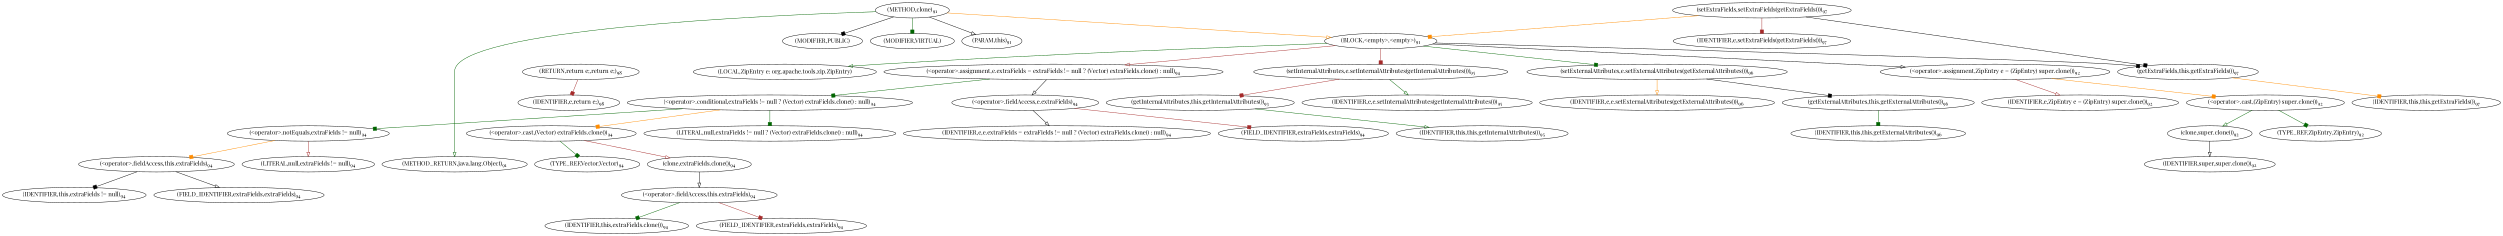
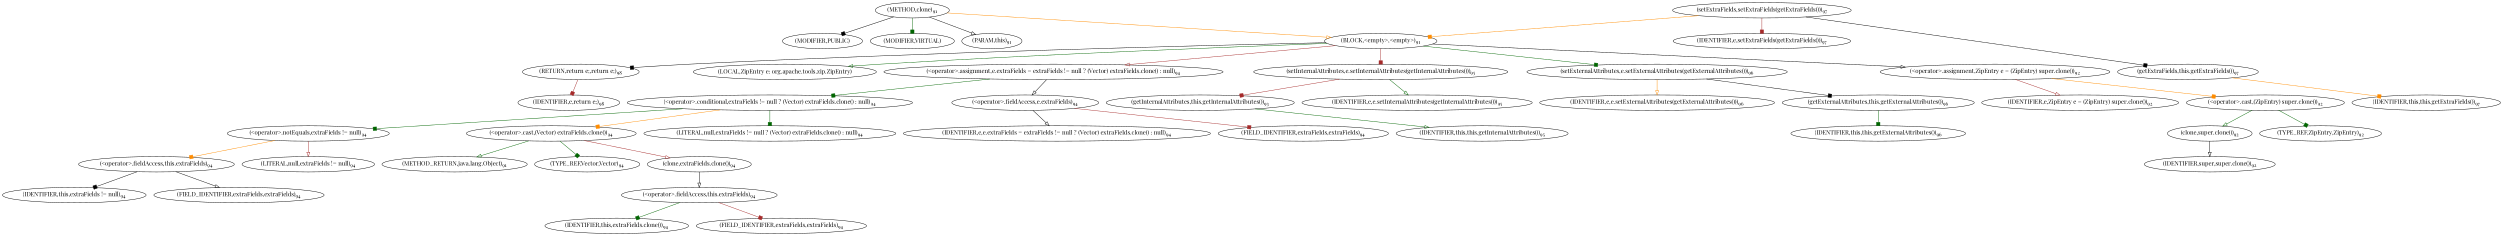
  digraph {
    fontname="Playfair Display"
    node [fontname="Playfair Display"]
    edge [arrowhead=box color=darkgreen fontname="Playfair Display"]
    n1 [label=<(METHOD,clone)<SUB>91</SUB>>]
    n2 [label=<(PARAM,this)<SUB>91</SUB>>]
    n3 [label=<(BLOCK,&lt;empty&gt;,&lt;empty&gt;)<SUB>91</SUB>>]
    n4 [label=<(MODIFIER,PUBLIC)>]
    n5 [label=<(MODIFIER,VIRTUAL)>]
    n6 [label=<(METHOD_RETURN,java.lang.Object)<SUB>91</SUB>>]
    n7 [label=<(LOCAL,ZipEntry e: org.apache.tools.zip.ZipEntry)>]
    n8 [label=<(&lt;operator&gt;.assignment,ZipEntry e = (ZipEntry) super.clone())<SUB>92</SUB>>]
    n9 [label=<(&lt;operator&gt;.assignment,e.extraFields = extraFields != null ? (Vector) extraFields.clone() : null)<SUB>94</SUB>>]
    n10 [label=<(setInternalAttributes,e.setInternalAttributes(getInternalAttributes()))<SUB>95</SUB>>]
    n11 [label=<(setExternalAttributes,e.setExternalAttributes(getExternalAttributes()))<SUB>96</SUB>>]
    n12 [label=<(RETURN,return e;,return e;)<SUB>98</SUB>>]
    n13 [label=<(IDENTIFIER,e,ZipEntry e = (ZipEntry) super.clone())<SUB>92</SUB>>]
    n14 [label=<(&lt;operator&gt;.cast,(ZipEntry) super.clone())<SUB>92</SUB>>]
    n15 [label=<(&lt;operator&gt;.fieldAccess,e.extraFields)<SUB>94</SUB>>]
    n16 [label=<(&lt;operator&gt;.conditional,extraFields != null ? (Vector) extraFields.clone() : null)<SUB>94</SUB>>]
    n17 [label=<(IDENTIFIER,e,e.setInternalAttributes(getInternalAttributes()))<SUB>95</SUB>>]
    n18 [label=<(getInternalAttributes,this.getInternalAttributes())<SUB>93</SUB>>]
    n19 [label=<(IDENTIFIER,e,e.setExternalAttributes(getExternalAttributes()))<SUB>96</SUB>>]
    n20 [label=<(getExternalAttributes,this.getExternalAttributes())<SUB>96</SUB>>]
    n21 [label=<(setExtraFields,setExtraFields(getExtraFields()))<SUB>97</SUB>>]
    n22 [label=<(IDENTIFIER,e,setExtraFields(getExtraFields()))<SUB>97</SUB>>]
    n23 [label=<(getExtraFields,this.getExtraFields())<SUB>97</SUB>>]
    n24 [label=<(IDENTIFIER,e,return e;)<SUB>98</SUB>>]
    n25 [label=<(TYPE_REF,ZipEntry,ZipEntry)<SUB>92</SUB>>]
    n26 [label=<(clone,super.clone())<SUB>92</SUB>>]
    n27 [label=<(IDENTIFIER,super,super.clone())<SUB>92</SUB>>]
    n28 [label=<(IDENTIFIER,e,e.extraFields = extraFields != null ? (Vector) extraFields.clone() : null)<SUB>94</SUB>>]
    n29 [label=<(FIELD_IDENTIFIER,extraFields,extraFields)<SUB>94</SUB>>]
    n30 [label=<(&lt;operator&gt;.notEquals,extraFields != null)<SUB>94</SUB>>]
    n31 [label=<(&lt;operator&gt;.cast,(Vector) extraFields.clone())<SUB>94</SUB>>]
    n32 [label=<(LITERAL,null,extraFields != null ? (Vector) extraFields.clone() : null)<SUB>94</SUB>>]
    n33 [label=<(&lt;operator&gt;.fieldAccess,this.extraFields)<SUB>94</SUB>>]
    n34 [label=<(LITERAL,null,extraFields != null)<SUB>94</SUB>>]
    n35 [label=<(TYPE_REF,Vector,Vector)<SUB>94</SUB>>]
    n36 [label=<(clone,extraFields.clone())<SUB>94</SUB>>]
    n37 [label=<(IDENTIFIER,this,extraFields != null)<SUB>94</SUB>>]
    n38 [label=<(FIELD_IDENTIFIER,extraFields,extraFields)<SUB>94</SUB>>]
    n39 [label=<(&lt;operator&gt;.fieldAccess,this.extraFields)<SUB>94</SUB>>]
    n40 [label=<(IDENTIFIER,this,extraFields.clone())<SUB>94</SUB>>]
    n41 [label=<(FIELD_IDENTIFIER,extraFields,extraFields)<SUB>94</SUB>>]
    n42 [label=<(IDENTIFIER,this,this.getInternalAttributes())<SUB>95</SUB>>]
    n43 [label=<(IDENTIFIER,this,this.getExternalAttributes())<SUB>96</SUB>>]
    n44 [label=<(IDENTIFIER,this,this.getExtraFields())<SUB>97</SUB>>]
    n1 -> n2 [arrowhead=onormal color=black]
    n1 -> n3 [arrowhead=onormal color=darkorange]
    n1 -> n4 [color=black]
    n1 -> n5
-   n1 -> n6 [arrowhead=onormal]
+   n31 -> n6 [arrowhead=onormal]
    n3 -> n7 [arrowhead=onormal]
    n3 -> n8 [arrowhead=onormal color=black]
    n3 -> n9 [arrowhead=onormal color=brown]
    n3 -> n10 [color=brown]
    n3 -> n11
-   n3 -> n23 [color=black]
+   n3 -> n12 [color=black]
    n8 -> n13 [arrowhead=onormal color=brown]
    n8 -> n14 [color=darkorange]
    n9 -> n15 [arrowhead=onormal color=black]
    n9 -> n16
    n10 -> n17 [arrowhead=onormal]
    n10 -> n18 [color=brown]
    n11 -> n19 [arrowhead=onormal color=darkorange]
    n11 -> n20 [color=black]
    n12 -> n24 [color=brown]
    n14 -> n25
    n14 -> n26 [arrowhead=onormal]
    n15 -> n28 [arrowhead=onormal color=black]
    n15 -> n29 [color=brown]
    n16 -> n30
    n16 -> n31 [color=darkorange]
    n16 -> n32
    n18 -> n42 [arrowhead=onormal]
    n20 -> n43
    n21 -> n3 [color=darkorange]
    n21 -> n22 [color=brown]
    n21 -> n23 [color=black]
    n23 -> n44 [color=darkorange]
    n26 -> n27 [arrowhead=onormal color=black]
    n30 -> n33 [color=darkorange]
    n30 -> n34 [arrowhead=onormal color=brown]
    n31 -> n35
    n31 -> n36 [arrowhead=onormal color=brown]
    n33 -> n37 [color=black]
    n33 -> n38 [arrowhead=onormal color=black]
    n36 -> n39 [arrowhead=onormal color=black]
    n39 -> n40
    n39 -> n41 [color=brown]
  }
